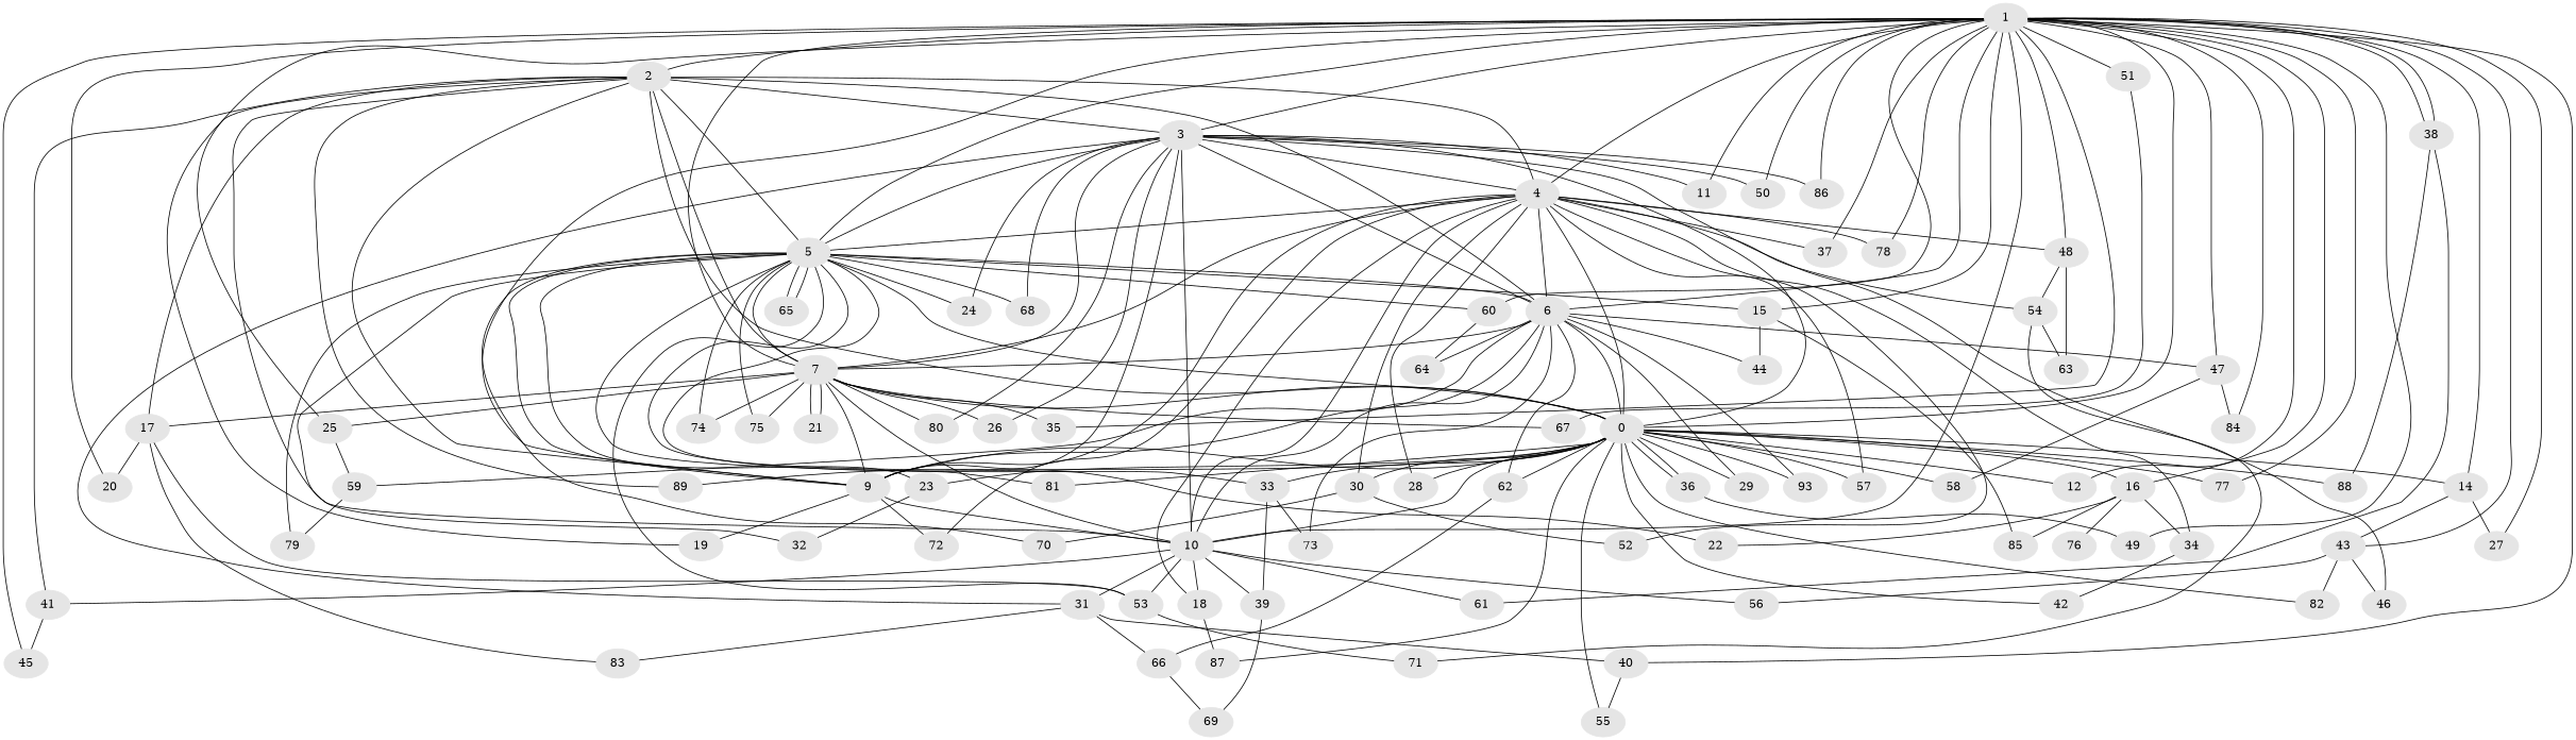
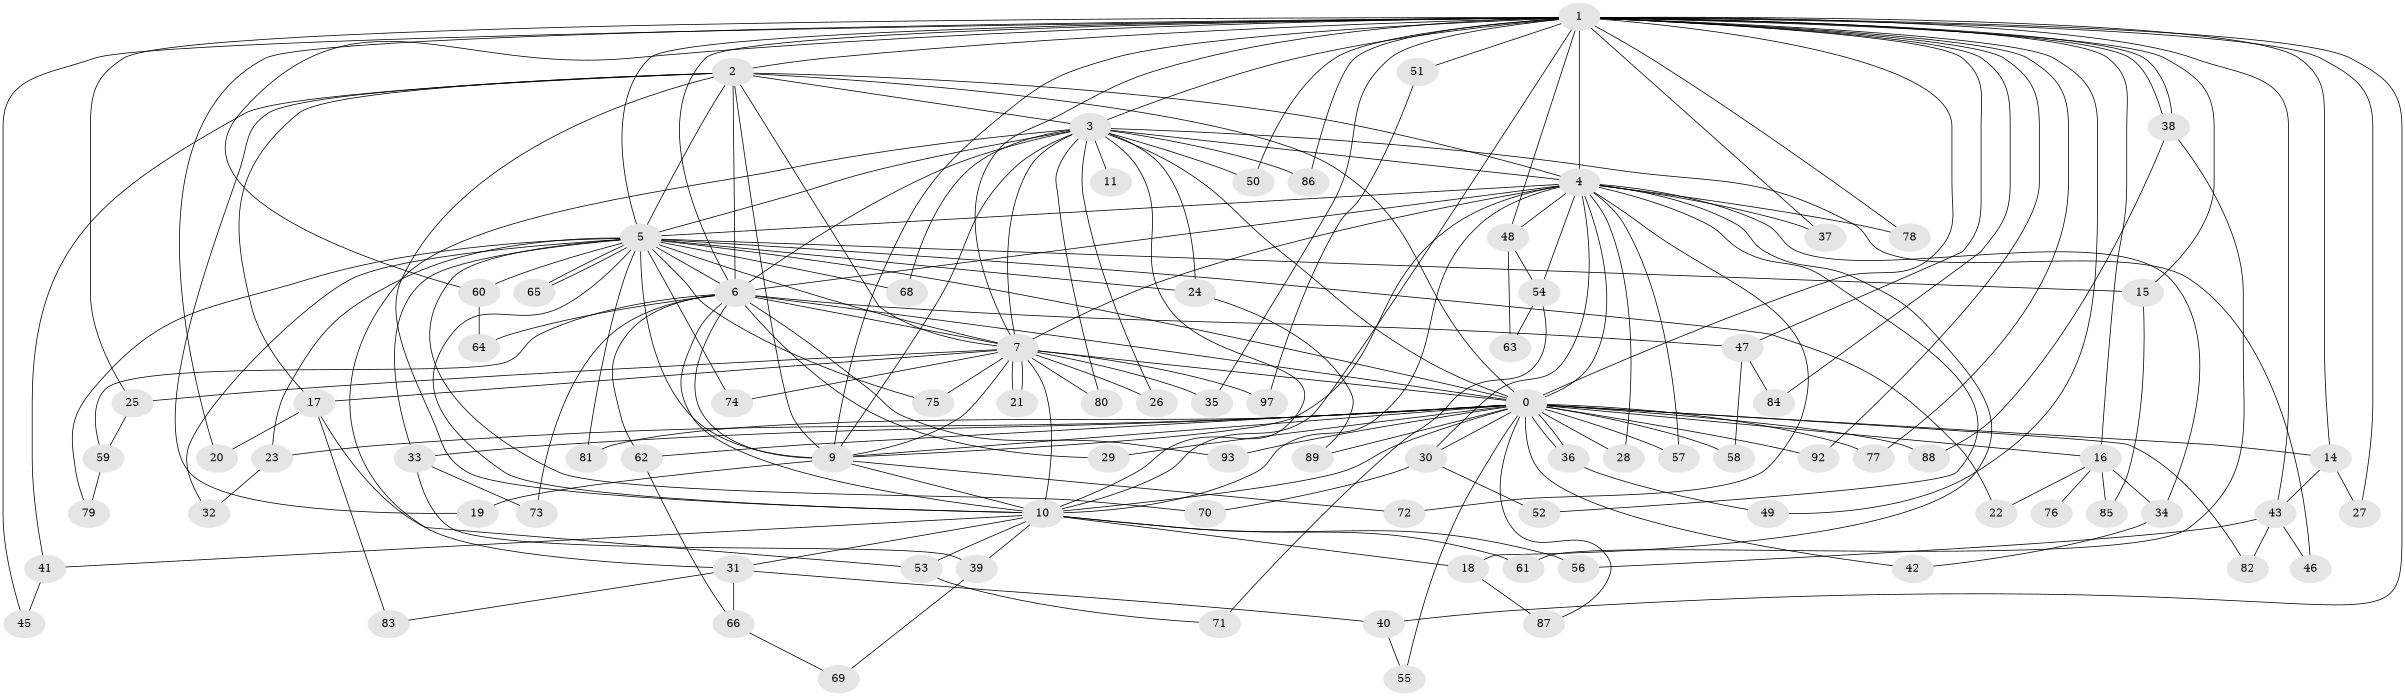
  graph {
    node [color=gray90 style=filled]
    1
    2
    3
    4
    5
    6
    7
    n8 [label=0]
    9
    10
    11
-   12
+   12 [label=92]
    14
    15
    16
    20
    25
    27
    35
    37
    38
    40
    43
    45
    47
    48
    49
    50
    51
    60
    77
    78
    84
    86
    17
    19
    41
    89
    24
    26
    31
    46
    68
    80
    18
    28
    30
    34
    52
    54
    57
    72
    22
    23
    32
    33
    65
    70
    74
    75
    79
    81
    n63 [label=93]
    29
-   44
    59
    62
    64
    73
    21
-   67
+   67 [label=97]
    36
    42
    55
    58
    82
    87
    88
    39
    53
    56
    61
    85
    76
    63
    83
    66
    71
    69
    1 -- 2
    1 -- 3
    1 -- 4
    1 -- 5
    1 -- 6
    1 -- 7
    1 -- n8
    1 -- 9
    1 -- 10
-   1 -- 11
    1 -- 12
    1 -- 14
    1 -- 15
    1 -- 16
    1 -- 20
    1 -- 25
    1 -- 27
    1 -- 35
    1 -- 37
    1 -- 38
    1 -- 38
    1 -- 40
    1 -- 43
    1 -- 45
    1 -- 47
    1 -- 48
    1 -- 49
    1 -- 50
    1 -- 51
    1 -- 60
    1 -- 77
    1 -- 78
    1 -- 84
    1 -- 86
    2 -- 3
    2 -- 4
    2 -- 5
    2 -- 6
    2 -- 7
    2 -- n8
    2 -- 9
    2 -- 10
    2 -- 17
    2 -- 19
    2 -- 41
-   2 -- 89
+   24 -- 89
    3 -- 4
    3 -- 5
    3 -- 6
    3 -- 7
    3 -- n8
    3 -- 9
    3 -- 10
    3 -- 11
    3 -- 50
    3 -- 86
    3 -- 24
    3 -- 26
    3 -- 31
    3 -- 46
    3 -- 68
    3 -- 80
    4 -- 5
    4 -- 6
    4 -- 7
    4 -- n8
    4 -- 9
    4 -- 10
    4 -- 37
    4 -- 48
    4 -- 78
    4 -- 18
    4 -- 28
    4 -- 30
    4 -- 34
    4 -- 52
    4 -- 54
    4 -- 57
    4 -- 72
    5 -- 6
    5 -- 7
    5 -- n8
    5 -- 9
-   5 -- 53
+   5 -- 10
    5 -- 15
    5 -- 60
    5 -- 24
    5 -- 68
    5 -- 22
    5 -- 23
    5 -- 32
    5 -- 33
    5 -- 65
    5 -- 65
    5 -- 70
    5 -- 74
    5 -- 75
    5 -- 79
    5 -- 81
    6 -- 7
    6 -- n8
    6 -- 9
    6 -- 10
    6 -- 47
    6 -- n63
    6 -- 29
-   6 -- 44
    6 -- 59
    6 -- 62
    6 -- 64
    6 -- 73
    7 -- n8
    7 -- 9
    7 -- 10
    7 -- 25
    7 -- 35
    7 -- 17
    7 -- 26
    7 -- 80
    7 -- 74
    7 -- 75
    7 -- 21
    7 -- 21
    7 -- 67
    n8 -- 9
    n8 -- 10
    n8 -- 12
    n8 -- 14
    n8 -- 16
    n8 -- 77
    n8 -- 89
    n8 -- 28
    n8 -- 30
    n8 -- 57
    n8 -- 23
    n8 -- 33
    n8 -- 81
    n8 -- n63
    n8 -- 29
    n8 -- 62
    n8 -- 36
    n8 -- 36
    n8 -- 42
    n8 -- 55
    n8 -- 58
    n8 -- 82
    n8 -- 87
    n8 -- 88
    9 -- 10
    9 -- 19
    9 -- 72
    10 -- 41
    10 -- 31
    10 -- 18
    10 -- 39
    10 -- 53
    10 -- 56
    10 -- 61
    14 -- 27
    14 -- 43
-   15 -- 44
    15 -- 85
    16 -- 34
    16 -- 22
    16 -- 85
    16 -- 76
    25 -- 59
    38 -- 88
    38 -- 61
    40 -- 55
    43 -- 46
    43 -- 82
    43 -- 56
    47 -- 84
    47 -- 58
    48 -- 54
    48 -- 63
    51 -- 67
    60 -- 64
    17 -- 20
    17 -- 53
    17 -- 83
    41 -- 45
    31 -- 40
    31 -- 83
    31 -- 66
    18 -- 87
    30 -- 52
    30 -- 70
    34 -- 42
    54 -- 63
    54 -- 71
    23 -- 32
    33 -- 73
    33 -- 39
    59 -- 79
    62 -- 66
    36 -- 49
    39 -- 69
    53 -- 71
    66 -- 69
  }
